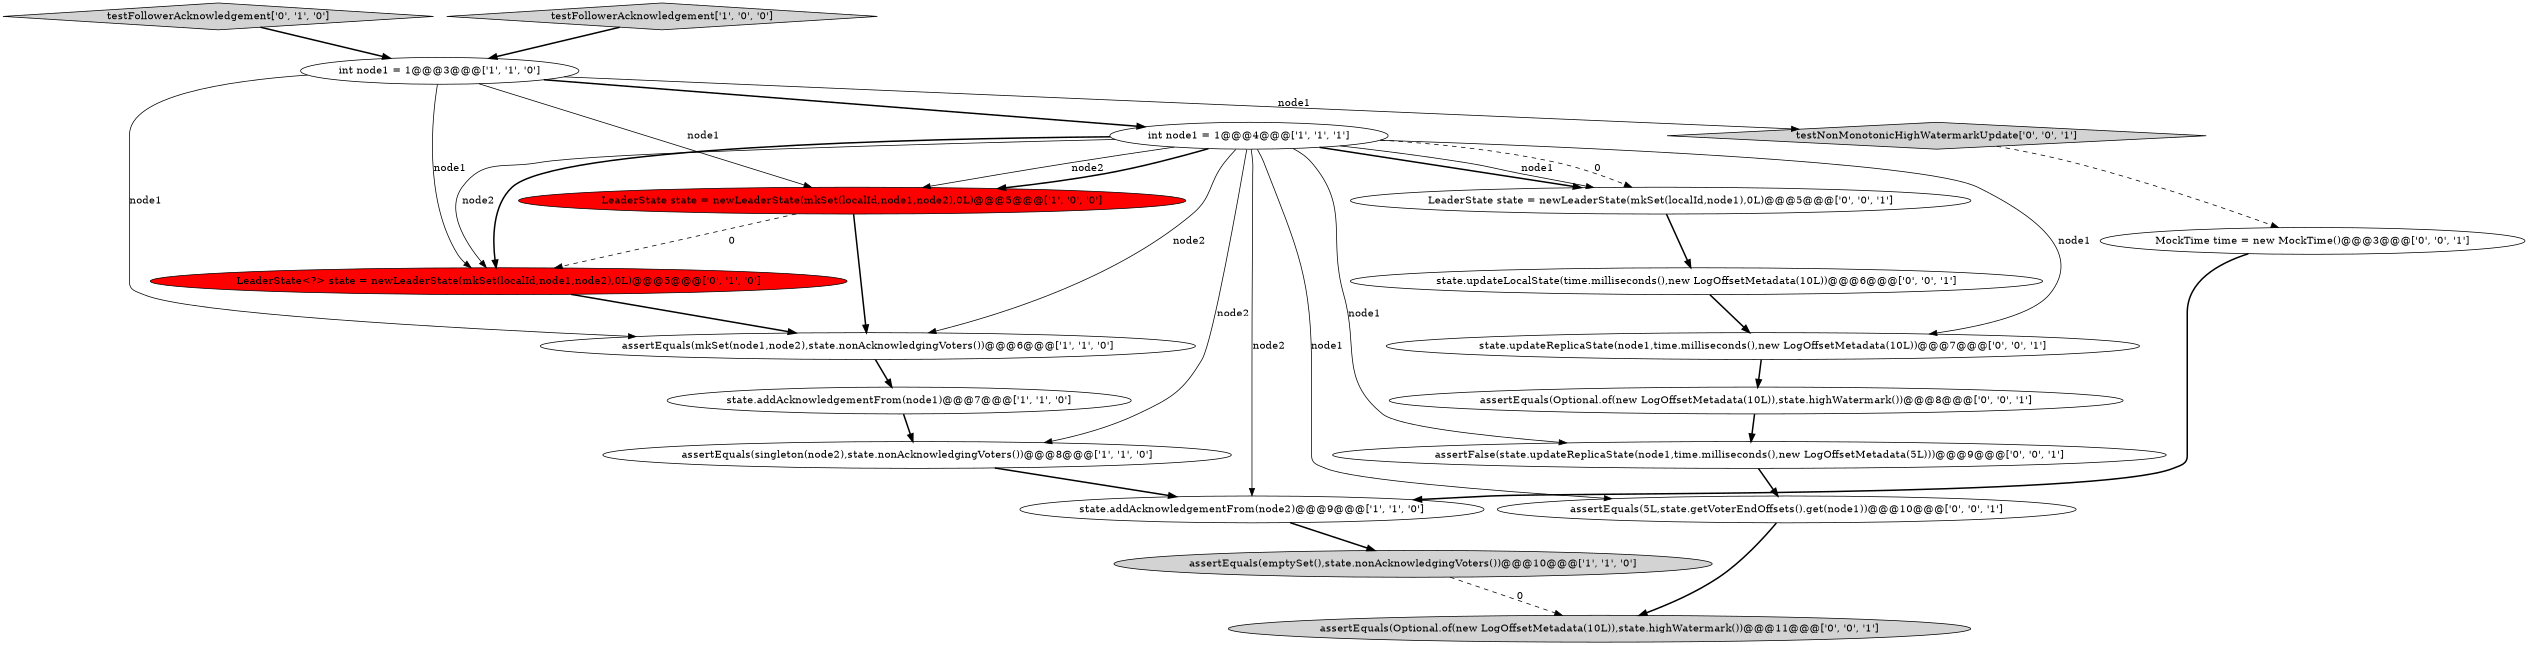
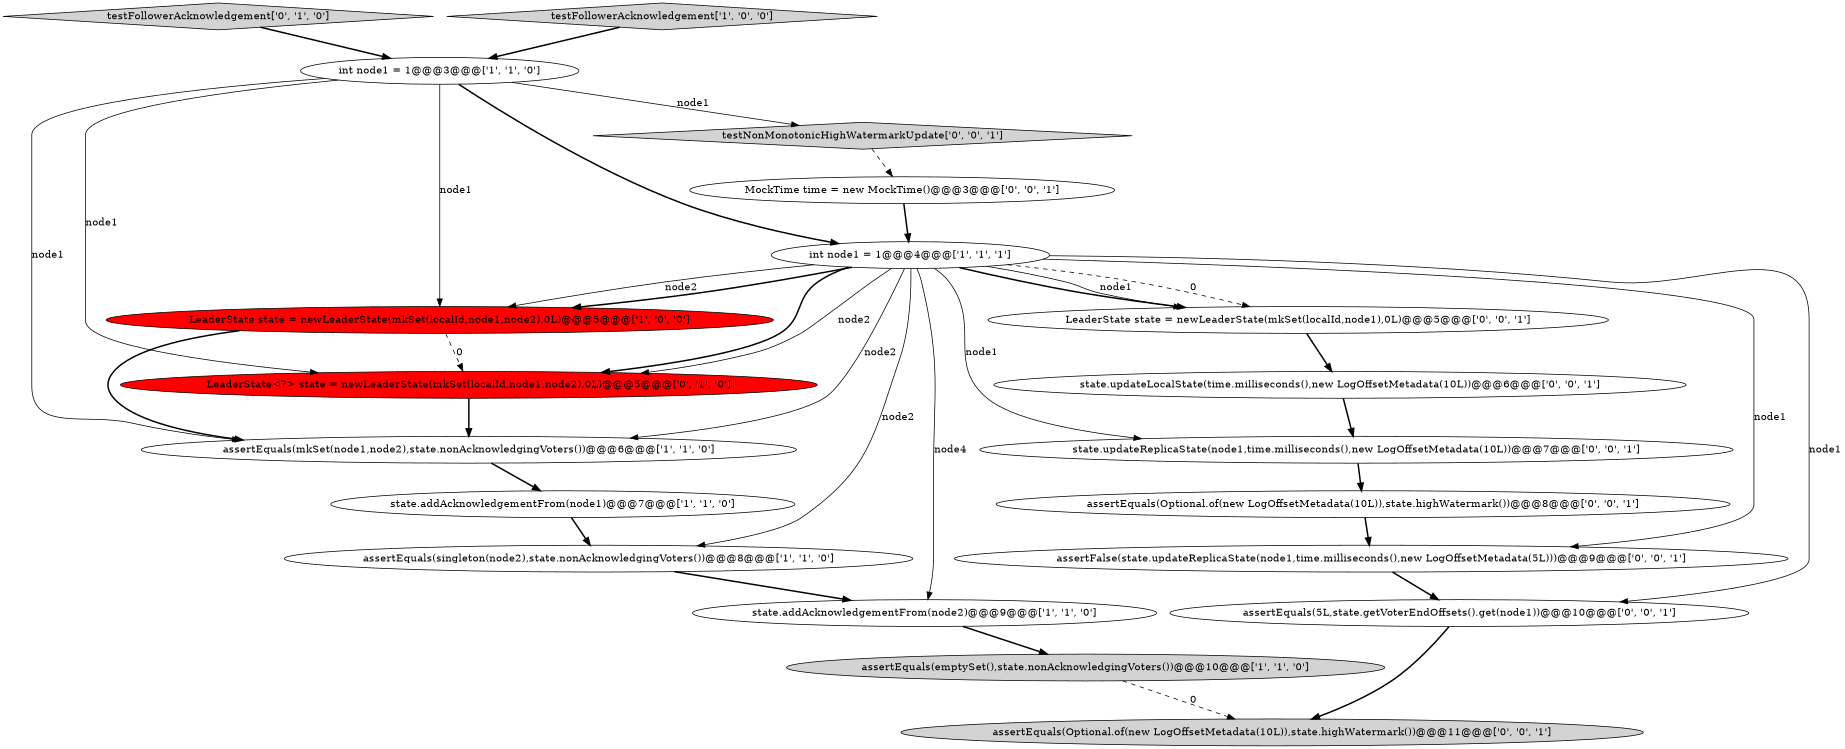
  digraph {
    node [fillcolor=white shape=ellipse style=filled]
    edge [style=bold]
    n1 [label="state.updateReplicaState(node1,time.milliseconds(),new LogOffsetMetadata(10L))@@@7@@@['0', '0', '1']"]
    n2 [label="assertEquals(Optional.of(new LogOffsetMetadata(10L)),state.highWatermark())@@@8@@@['0', '0', '1']"]
    n3 [label="assertFalse(state.updateReplicaState(node1,time.milliseconds(),new LogOffsetMetadata(5L)))@@@9@@@['0', '0', '1']"]
    n4 [label="state.addAcknowledgementFrom(node2)@@@9@@@['1', '1', '0']"]
    n5 [fillcolor=lightgray label="assertEquals(emptySet(),state.nonAcknowledgingVoters())@@@10@@@['1', '1', '0']"]
    n6 [fillcolor=lightgray label="assertEquals(Optional.of(new LogOffsetMetadata(10L)),state.highWatermark())@@@11@@@['0', '0', '1']"]
    n7 [fillcolor=red label="LeaderState<?> state = newLeaderState(mkSet(localId,node1,node2),0L)@@@5@@@['0', '1', '0']"]
    n8 [label="assertEquals(mkSet(node1,node2),state.nonAcknowledgingVoters())@@@6@@@['1', '1', '0']"]
    n9 [label="state.addAcknowledgementFrom(node1)@@@7@@@['1', '1', '0']"]
    n10 [label="assertEquals(singleton(node2),state.nonAcknowledgingVoters())@@@8@@@['1', '1', '0']"]
    n11 [label="MockTime time = new MockTime()@@@3@@@['0', '0', '1']"]
    n12 [label="int node1 = 1@@@4@@@['1', '1', '1']"]
    n13 [fillcolor=red label="LeaderState state = newLeaderState(mkSet(localId,node1,node2),0L)@@@5@@@['1', '0', '0']"]
    n14 [label="LeaderState state = newLeaderState(mkSet(localId,node1),0L)@@@5@@@['0', '0', '1']"]
    n15 [label="assertEquals(5L,state.getVoterEndOffsets().get(node1))@@@10@@@['0', '0', '1']"]
    n16 [label="int node1 = 1@@@3@@@['1', '1', '0']"]
    n17 [fillcolor=lightgray label="testNonMonotonicHighWatermarkUpdate['0', '0', '1']" shape=diamond]
    n18 [fillcolor=lightgray label="testFollowerAcknowledgement['0', '1', '0']" shape=diamond]
    n19 [label="state.updateLocalState(time.milliseconds(),new LogOffsetMetadata(10L))@@@6@@@['0', '0', '1']"]
    n20 [fillcolor=lightgray label="testFollowerAcknowledgement['1', '0', '0']" shape=diamond]
    n1 -> n2
    n2 -> n3
    n3 -> n15
    n4 -> n5
    n5 -> n6 [label=0 style=dashed]
    n7 -> n8
    n8 -> n9
    n9 -> n10
    n10 -> n4
-   n11 -> n4
+   n11 -> n12
    n12 -> n1 [label=node1 style=solid]
    n12 -> n3 [label=node1 style=solid]
-   n12 -> n4 [label=node2 style=solid]
+   n12 -> n4 [label=node4 style=solid]
    n12 -> n7
    n12 -> n7 [label=node2 style=solid]
    n12 -> n8 [label=node2 style=solid]
    n12 -> n10 [label=node2 style=solid]
    n12 -> n13 [label=node2 style=solid]
    n12 -> n13
    n12 -> n14 [label=0 style=dashed]
    n12 -> n14
    n12 -> n14 [label=node1 style=solid]
    n12 -> n15 [label=node1 style=solid]
    n13 -> n7 [label=0 style=dashed]
    n13 -> n8
    n14 -> n19
    n15 -> n6
    n16 -> n7 [label=node1 style=solid]
    n16 -> n8 [label=node1 style=solid]
    n16 -> n12
    n16 -> n13 [label=node1 style=solid]
    n16 -> n17 [label=node1 style=solid]
    n17 -> n11 [style=dashed]
    n18 -> n16
    n19 -> n1
    n20 -> n16
  }
